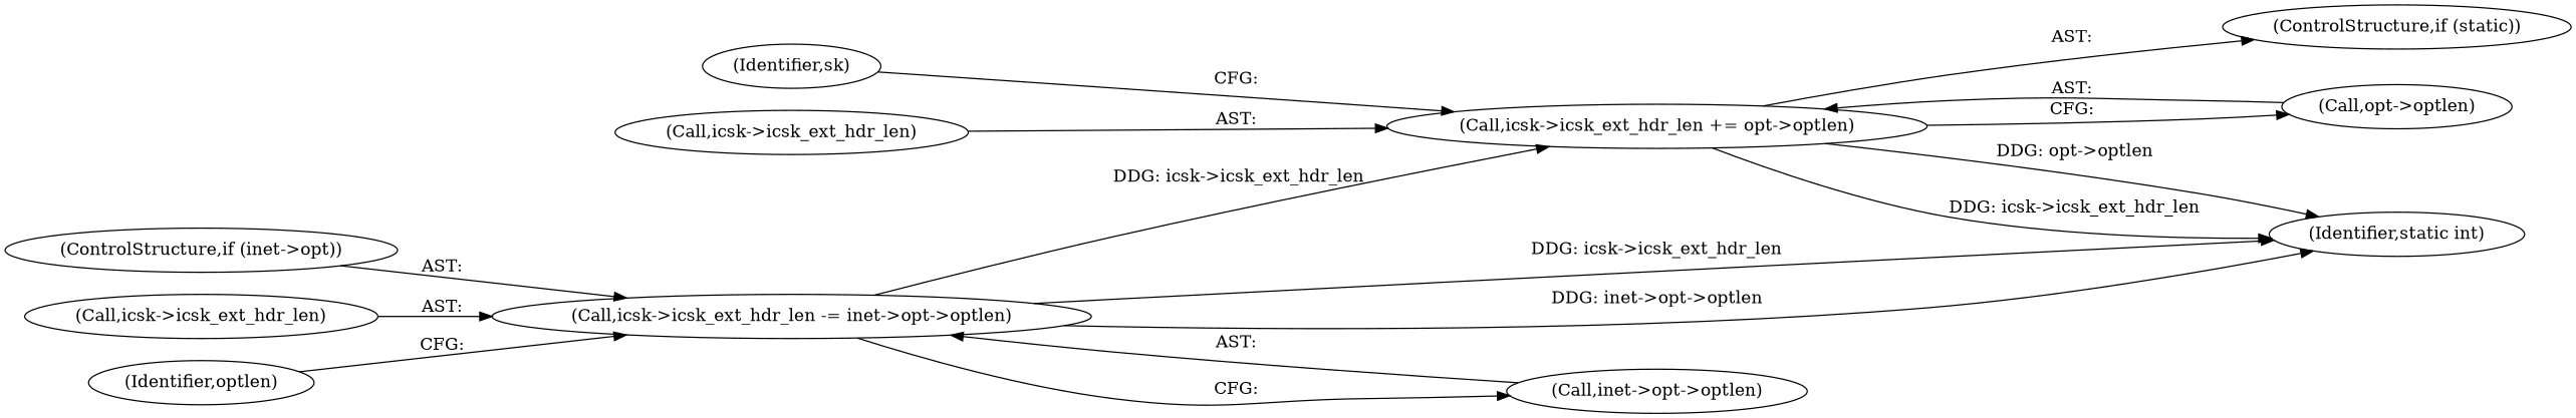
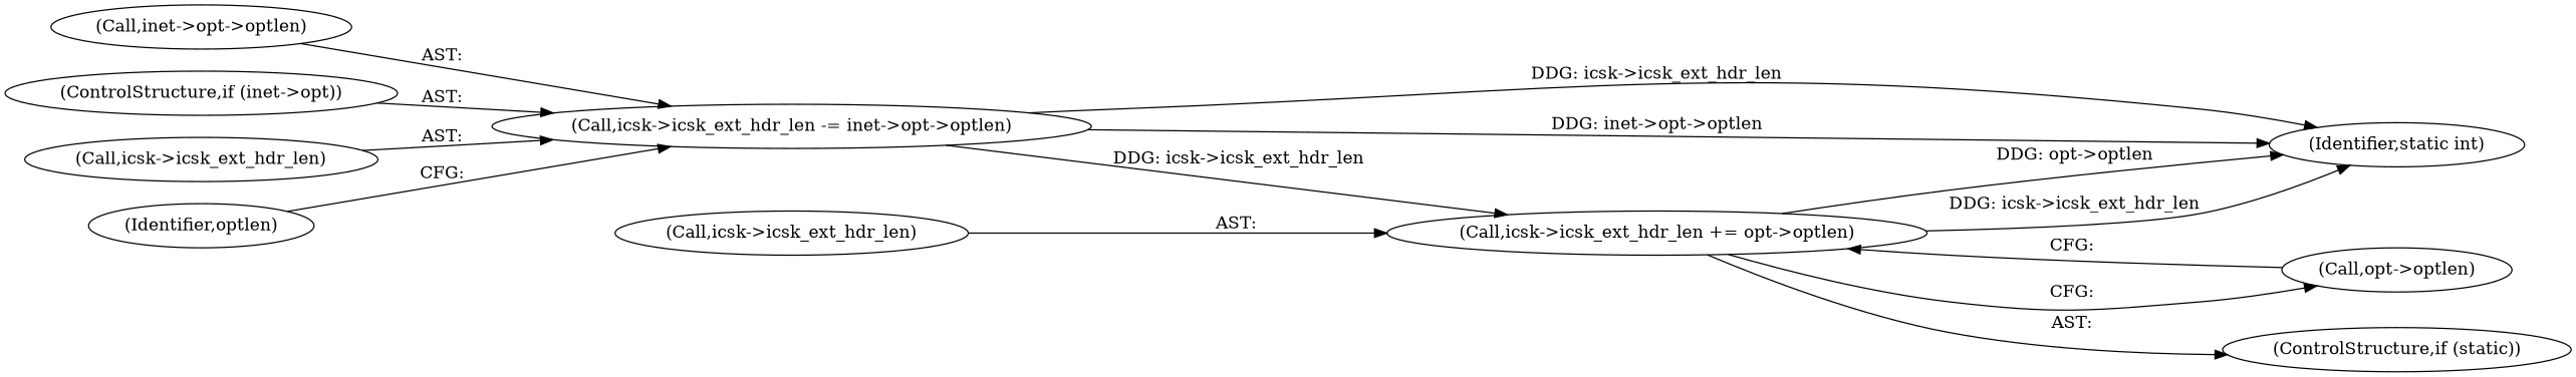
  digraph {
    rankdir=LR
    n1 [label="(Call,icsk->icsk_ext_hdr_len -= inet->opt->optlen)"]
    n2 [label="(Call,icsk->icsk_ext_hdr_len += opt->optlen)"]
    n3 [label="(Identifier,static int)"]
    n4 [label="(Call,inet->opt->optlen)"]
    n5 [label="(ControlStructure,if (static))"]
    n6 [label="(Call,opt->optlen)"]
    n7 [label="(ControlStructure,if (inet->opt))"]
    n8 [label="(Call,icsk->icsk_ext_hdr_len)"]
    n9 [label="(Identifier,optlen)"]
-   n10 [label="(Identifier,sk)"]
    n11 [label="(Call,icsk->icsk_ext_hdr_len)"]
    n1 -> n2 [label="DDG: icsk->icsk_ext_hdr_len"]
    n1 -> n3 [label="DDG: icsk->icsk_ext_hdr_len"]
    n1 -> n3 [label="DDG: inet->opt->optlen"]
-   n1 -> n4 [label="CFG: "]
    n2 -> n3 [label="DDG: opt->optlen"]
    n2 -> n3 [label="DDG: icsk->icsk_ext_hdr_len"]
    n2 -> n5 [label="AST: "]
    n2 -> n6 [label="CFG: "]
    n4 -> n1 [label="AST: "]
-   n6 -> n2 [label="AST: "]
+   n6 -> n2 [label="CFG: "]
    n7 -> n1 [label="AST: "]
    n8 -> n1 [label="AST: "]
    n9 -> n1 [label="CFG: "]
-   n10 -> n2 [label="CFG: "]
    n11 -> n2 [label="AST: "]
  }
